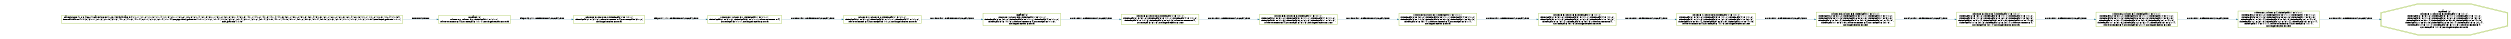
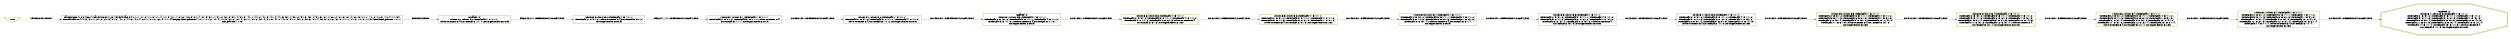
  digraph {
    nodesep=1.5
    ranksep=1.5
    rankdir=LR
    node [color="#99BF38" fontsize=12 penwidth=2 shape=box]
    edge [color="#006391" fontsize=12]
    n1 [label="mazeXSize = \{1,2,3,4,5,6,7\},mazeYSize = \{1,2,3,4,5\},fullMaze = \{(1\|-\>1),(1\|-\>2),(1\|-\>3),(1\|-\>4),(1\|-\>5),(2\|-\>1),(2\|-\>2),(2\|-\>3),(2\|-\>4),(2\|-\>5),(3\|-\>1),(3\|-\>2),(3\|-\>3),(3\|-\>4),(3\|-\>5),(4\|-\>1),(4\|-\>2),(4\|-\>3),(4\|-\>4),(4\|-\>5),(5\|-\>1),(5\|-\>2),(5\|-\>3),(5\|-\>4),(5\|-\>5),(6\|-\>1),(6\|-\>2),(6\|-\>3),(6\|-\>4),(6\|-\>5),(7\|-\>1),(7\|-\>2),(7\|-\>3),(7\|-\>4),(7\|-\>5)\},\ninternalWalls = \{(1\|-\>3),(2\|-\>1),(2\|-\>3),(2\|-\>5),(3\|-\>3),(4\|-\>2),(4\|-\>3),(4\|-\>4),(6\|-\>1),(6\|-\>2),(6\|-\>4),(7\|-\>4)\},emptyMazeSquares = \{(1\|-\>1),(1\|-\>2),(1\|-\>4),(1\|-\>5),(2\|-\>2),(2\|-\>4),(3\|-\>1),(3\|-\>2),(3\|-\>4),(3\|-\>5),(4\|-\>1),(4\|-\>5),(5\|-\>1),(5\|-\>2),(5\|-\>3),(5\|-\>4),(5\|-\>5),(6\|-\>3),(6\|-\>5),(7\|-\>1),(7\|-\>2),(7\|-\>3),(7\|-\>5)\},entranceSquare = (1\|-\>1),\nexitSquare = (1\|-\>5)"]
    n2 [label="repeated (2)\nrobotX = 1,robotY = 1,visitedCells(1) = (1\|-\>1),\nrobotMovement = [],currentCell = (1\|-\>1),movingDirection = north"]
    n3 [label="robotX = 3,robotY = 2,visitedCells(1) = (1\|-\>1),\nvisitedCells(2) = (3\|-\>2),robotMovement = [],currentCell = (3\|-\>2),\nmovingDirection = north"]
    n4 [label="robotX = 7,robotY = 1,visitedCells(1) = (1\|-\>1),\nvisitedCells(2) = (3\|-\>2),visitedCells(3) = (7\|-\>1),robotMovement = [],\ncurrentCell = (7\|-\>1),movingDirection = north"]
    n5 [label="robotX = 7,robotY = 2,visitedCells(1) = (1\|-\>1),\nvisitedCells(2) = (3\|-\>2),visitedCells(3) = (7\|-\>1),visitedCells(4) = (7\|-\>2),\nrobotMovement = [],currentCell = (7\|-\>2),movingDirection = north"]
    n6 [label="repeated (2)\nrobotX = 7,robotY = 3,visitedCells(1) = (1\|-\>1),\nvisitedCells(2) = (3\|-\>2),visitedCells(3) = (7\|-\>1),visitedCells(4) = (7\|-\>2),\nvisitedCells(5) = (7\|-\>3),robotMovement = [],currentCell = (7\|-\>3),\nmovingDirection = north"]
    n7 [label="robotX = 6,robotY = 3,visitedCells(1) = (1\|-\>1),\nvisitedCells(2) = (3\|-\>2),visitedCells(3) = (7\|-\>1),visitedCells(4) = (7\|-\>2),\nvisitedCells(5) = (7\|-\>3),visitedCells(6) = (6\|-\>3),robotMovement = [],\ncurrentCell = (6\|-\>3),movingDirection = west"]
    n8 [label="robotX = 5,robotY = 3,visitedCells(1) = (1\|-\>1),\nvisitedCells(2) = (3\|-\>2),visitedCells(3) = (7\|-\>1),visitedCells(4) = (7\|-\>2),\nvisitedCells(5) = (7\|-\>3),visitedCells(6) = (6\|-\>3),visitedCells(7) = (5\|-\>3),\nrobotMovement = [],currentCell = (5\|-\>3),movingDirection = west"]
    n9 [label="robotX = 5,robotY = 4,visitedCells(1) = (1\|-\>1),\nvisitedCells(2) = (3\|-\>2),visitedCells(3) = (7\|-\>1),visitedCells(4) = (7\|-\>2),\nvisitedCells(5) = (7\|-\>3),visitedCells(6) = (6\|-\>3),visitedCells(7) = (5\|-\>3),\nvisitedCells(8) = (5\|-\>4),robotMovement = [],currentCell = (5\|-\>4),\nmovingDirection = north"]
    n10 [label="robotX = 5,robotY = 5,visitedCells(1) = (1\|-\>1),\nvisitedCells(2) = (3\|-\>2),visitedCells(3) = (7\|-\>1),visitedCells(4) = (7\|-\>2),\nvisitedCells(5) = (7\|-\>3),visitedCells(6) = (6\|-\>3),visitedCells(7) = (5\|-\>3),\nvisitedCells(8) = (5\|-\>4),visitedCells(9) = (5\|-\>5),robotMovement = [],\ncurrentCell = (5\|-\>5),movingDirection = north"]
    n11 [label="robotX = 4,robotY = 5,visitedCells(1) = (1\|-\>1),\nvisitedCells(2) = (3\|-\>2),visitedCells(3) = (7\|-\>1),visitedCells(4) = (7\|-\>2),\nvisitedCells(5) = (7\|-\>3),visitedCells(6) = (6\|-\>3),visitedCells(7) = (5\|-\>3),\nvisitedCells(8) = (5\|-\>4),visitedCells(9) = (5\|-\>5),visitedCells(10) = (4\|-\>5),\nrobotMovement = [],currentCell = (4\|-\>5),movingDirection = west"]
    n12 [label="robotX = 3,robotY = 5,visitedCells(1) = (1\|-\>1),\nvisitedCells(2) = (3\|-\>2),visitedCells(3) = (7\|-\>1),visitedCells(4) = (7\|-\>2),\nvisitedCells(5) = (7\|-\>3),visitedCells(6) = (6\|-\>3),visitedCells(7) = (5\|-\>3),\nvisitedCells(8) = (5\|-\>4),visitedCells(9) = (5\|-\>5),visitedCells(10) = (4\|-\>5),\nvisitedCells(11) = (3\|-\>5),robotMovement = [],currentCell = (3\|-\>5),\nmovingDirection = west"]
    n13 [label="robotX = 3,robotY = 4,visitedCells(1) = (1\|-\>1),\nvisitedCells(2) = (3\|-\>2),visitedCells(3) = (7\|-\>1),visitedCells(4) = (7\|-\>2),\nvisitedCells(5) = (7\|-\>3),visitedCells(6) = (6\|-\>3),visitedCells(7) = (5\|-\>3),\nvisitedCells(8) = (5\|-\>4),visitedCells(9) = (5\|-\>5),visitedCells(10) = (4\|-\>5),\nvisitedCells(11) = (3\|-\>5),visitedCells(12) = (3\|-\>4),robotMovement = [],\ncurrentCell = (3\|-\>4),movingDirection = south"]
    n14 [label="robotX = 2,robotY = 4,visitedCells(1) = (1\|-\>1),\nvisitedCells(2) = (3\|-\>2),visitedCells(3) = (7\|-\>1),visitedCells(4) = (7\|-\>2),\nvisitedCells(5) = (7\|-\>3),visitedCells(6) = (6\|-\>3),visitedCells(7) = (5\|-\>3),\nvisitedCells(8) = (5\|-\>4),visitedCells(9) = (5\|-\>5),visitedCells(10) = (4\|-\>5),\nvisitedCells(11) = (3\|-\>5),visitedCells(12) = (3\|-\>4),visitedCells(13) = (2\|-\>4),\nrobotMovement = [],currentCell = (2\|-\>4),movingDirection = west"]
    n15 [label="robotX = 1,robotY = 4,visitedCells(1) = (1\|-\>1),\nvisitedCells(2) = (3\|-\>2),visitedCells(3) = (7\|-\>1),visitedCells(4) = (7\|-\>2),\nvisitedCells(5) = (7\|-\>3),visitedCells(6) = (6\|-\>3),visitedCells(7) = (5\|-\>3),\nvisitedCells(8) = (5\|-\>4),visitedCells(9) = (5\|-\>5),visitedCells(10) = (4\|-\>5),\nvisitedCells(11) = (3\|-\>5),visitedCells(12) = (3\|-\>4),visitedCells(13) = (2\|-\>4),\nvisitedCells(14) = (1\|-\>4),robotMovement = [],currentCell = (1\|-\>4),\nmovingDirection = west"]
    n16 [label="repeated (2)\nrobotX = 1,robotY = 5,visitedCells(1) = (1\|-\>1),\nvisitedCells(2) = (3\|-\>2),visitedCells(3) = (7\|-\>1),visitedCells(4) = (7\|-\>2),\nvisitedCells(5) = (7\|-\>3),visitedCells(6) = (6\|-\>3),visitedCells(7) = (5\|-\>3),\nvisitedCells(8) = (5\|-\>4),visitedCells(9) = (5\|-\>5),visitedCells(10) = (4\|-\>5),\nvisitedCells(11) = (3\|-\>5),visitedCells(12) = (3\|-\>4),visitedCells(13) = (2\|-\>4),\nvisitedCells(14) = (1\|-\>4),visitedCells(15) = (1\|-\>5),robotMovement = [],\ncurrentCell = (1\|-\>5),movingDirection = north" shape=doubleoctagon]
+   n17 [label=root shape=invtriangle]
    n1 -> n2 [label=INITIALISATION]
    n2 -> n3 [label="teleport(3,2)--\>OPERATION_SUCCESSFUL"]
    n3 -> n4 [label="teleport(7,1)--\>OPERATION_SUCCESSFUL"]
    n4 -> n5 [label="moveNorth--\>OPERATION_SUCCESSFUL"]
    n5 -> n6 [label="moveNorth--\>OPERATION_SUCCESSFUL"]
    n6 -> n7 [label="moveWest--\>OPERATION_SUCCESSFUL"]
    n7 -> n8 [label="moveWest--\>OPERATION_SUCCESSFUL"]
    n8 -> n9 [label="moveNorth--\>OPERATION_SUCCESSFUL"]
    n9 -> n10 [label="moveNorth--\>OPERATION_SUCCESSFUL"]
    n10 -> n11 [label="moveWest--\>OPERATION_SUCCESSFUL"]
    n11 -> n12 [label="moveWest--\>OPERATION_SUCCESSFUL"]
    n12 -> n13 [label="moveSouth--\>OPERATION_SUCCESSFUL"]
    n13 -> n14 [label="moveWest--\>OPERATION_SUCCESSFUL"]
    n14 -> n15 [label="moveWest--\>OPERATION_SUCCESSFUL"]
    n15 -> n16 [label="moveNorth--\>OPERATION_SUCCESSFUL"]
+   n17 -> n1 [color=black label=SETUP_CONSTANTS style=dotted]
  }
